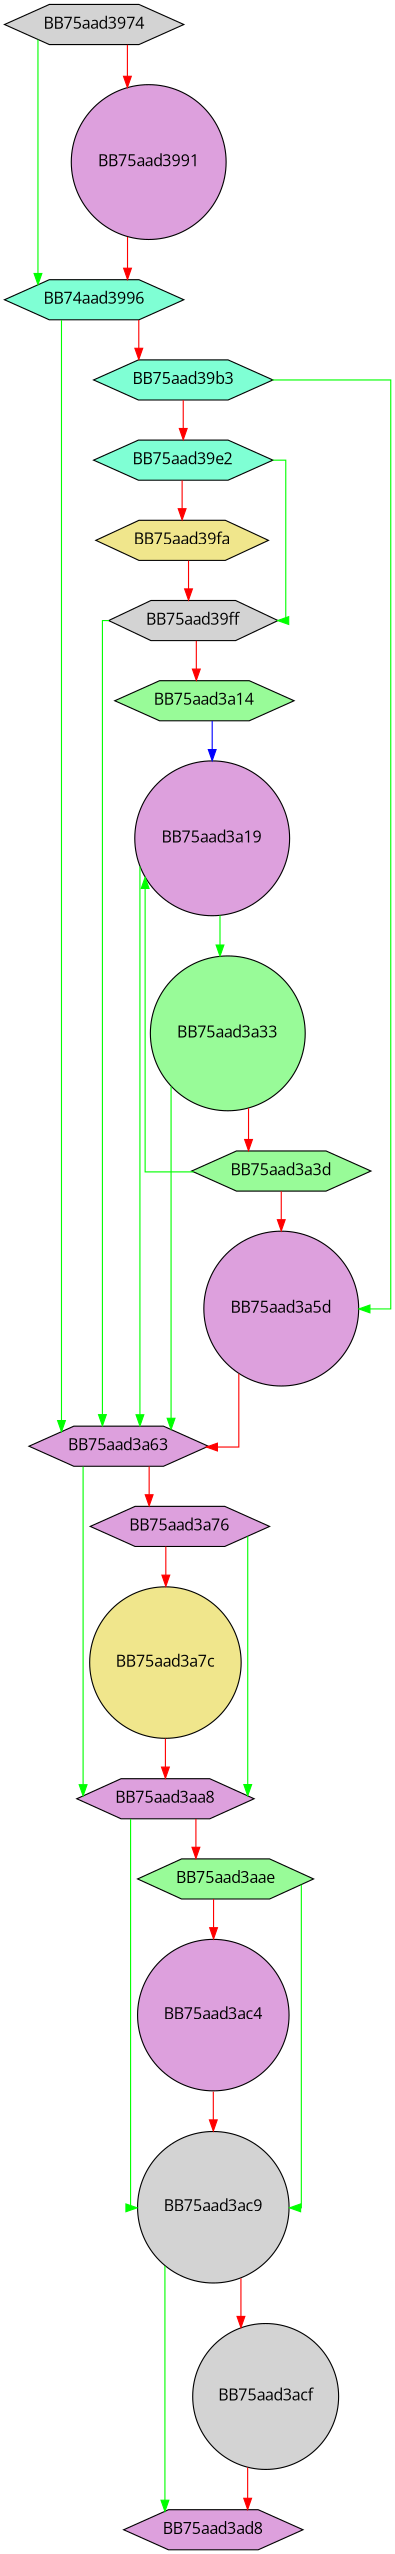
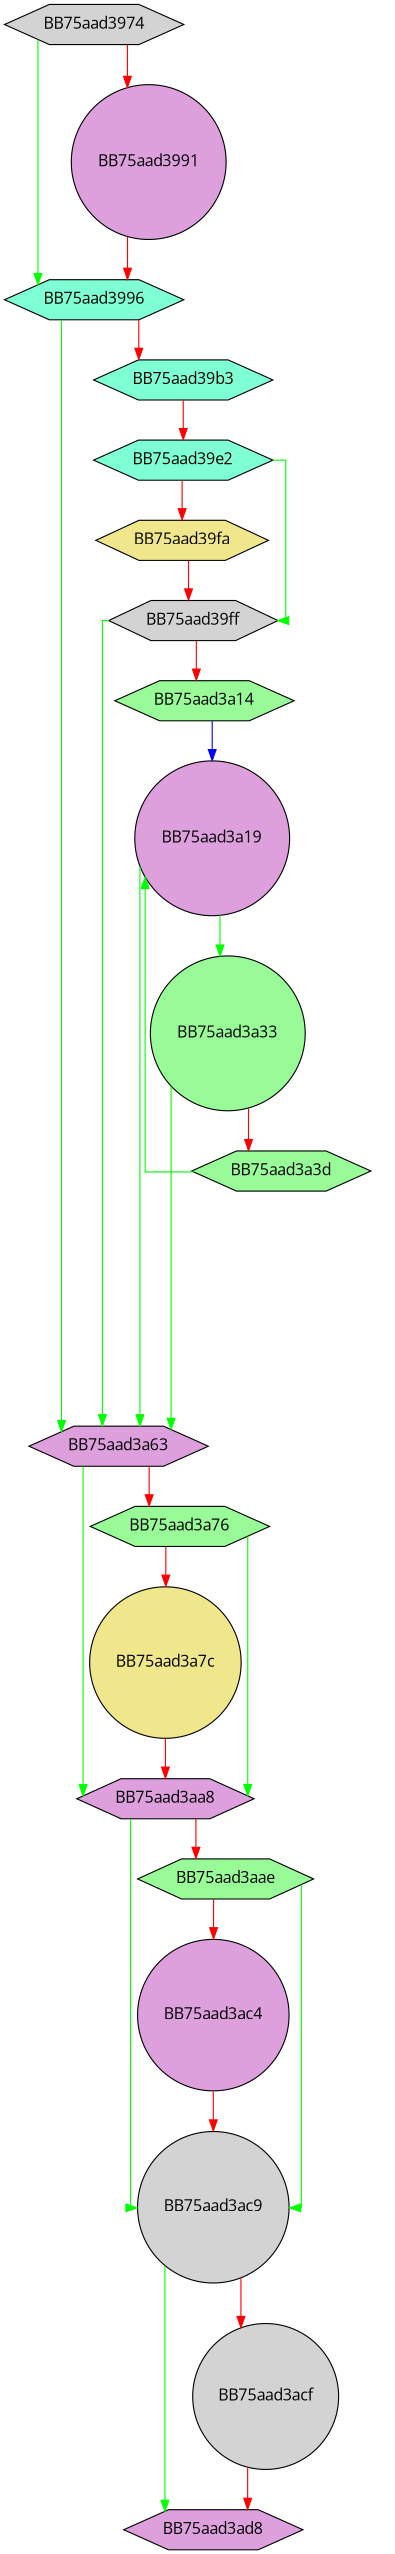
  digraph {
    fontname="Open Sans"
    splines=ortho
    node [fillcolor=plum fontname="Open Sans" shape=hexagon style=filled]
    edge [color=red fontname="Open Sans"]
    BB75aad3974 [fillcolor=lightgrey]
-   BB75aad3996 [fillcolor=aquamarine label=BB74aad3996]
+   BB75aad3996 [fillcolor=aquamarine]
    BB75aad3991 [shape=circle]
    BB75aad3a63
    BB75aad39b3 [fillcolor=aquamarine]
    BB75aad3aa8
-   BB75aad3a76
-   BB75aad3a5d [shape=circle]
+   BB75aad3a76 [fillcolor=palegreen]
    BB75aad39e2 [fillcolor=aquamarine]
    BB75aad3ac9 [fillcolor=lightgrey shape=circle]
    BB75aad3aae [fillcolor=palegreen]
    BB75aad3a7c [fillcolor=khaki shape=circle]
    BB75aad39ff [fillcolor=lightgrey]
    BB75aad39fa [fillcolor=khaki]
    BB75aad3a14 [fillcolor=palegreen]
    BB75aad3a19 [shape=circle]
    BB75aad3a33 [fillcolor=palegreen shape=circle]
    BB75aad3a3d [fillcolor=palegreen]
    BB75aad3ad8
    BB75aad3acf [fillcolor=lightgrey shape=circle]
    BB75aad3ac4 [shape=circle]
    BB75aad3974 -> BB75aad3996 [color=green]
    BB75aad3974 -> BB75aad3991
    BB75aad3996 -> BB75aad3a63 [color=green]
    BB75aad3996 -> BB75aad39b3
    BB75aad3991 -> BB75aad3996
    BB75aad3a63 -> BB75aad3aa8 [color=green]
    BB75aad3a63 -> BB75aad3a76
-   BB75aad39b3 -> BB75aad3a5d [color=green]
    BB75aad39b3 -> BB75aad39e2
    BB75aad3aa8 -> BB75aad3ac9 [color=green]
    BB75aad3aa8 -> BB75aad3aae
    BB75aad3a76 -> BB75aad3aa8 [color=green]
    BB75aad3a76 -> BB75aad3a7c
-   BB75aad3a5d -> BB75aad3a63
    BB75aad39e2 -> BB75aad39ff [color=green]
    BB75aad39e2 -> BB75aad39fa
    BB75aad3ac9 -> BB75aad3ad8 [color=green]
    BB75aad3ac9 -> BB75aad3acf
    BB75aad3aae -> BB75aad3ac9 [color=green]
    BB75aad3aae -> BB75aad3ac4
    BB75aad3a7c -> BB75aad3aa8
    BB75aad39ff -> BB75aad3a63 [color=green]
    BB75aad39ff -> BB75aad3a14
    BB75aad39fa -> BB75aad39ff
    BB75aad3a14 -> BB75aad3a19 [color=blue]
    BB75aad3a19 -> BB75aad3a63 [color=green]
    BB75aad3a19 -> BB75aad3a33 [color=green]
    BB75aad3a33 -> BB75aad3a63 [color=green]
    BB75aad3a33 -> BB75aad3a3d
-   BB75aad3a3d -> BB75aad3a5d
    BB75aad3a3d -> BB75aad3a19 [color=green]
    BB75aad3acf -> BB75aad3ad8
    BB75aad3ac4 -> BB75aad3ac9
  }
